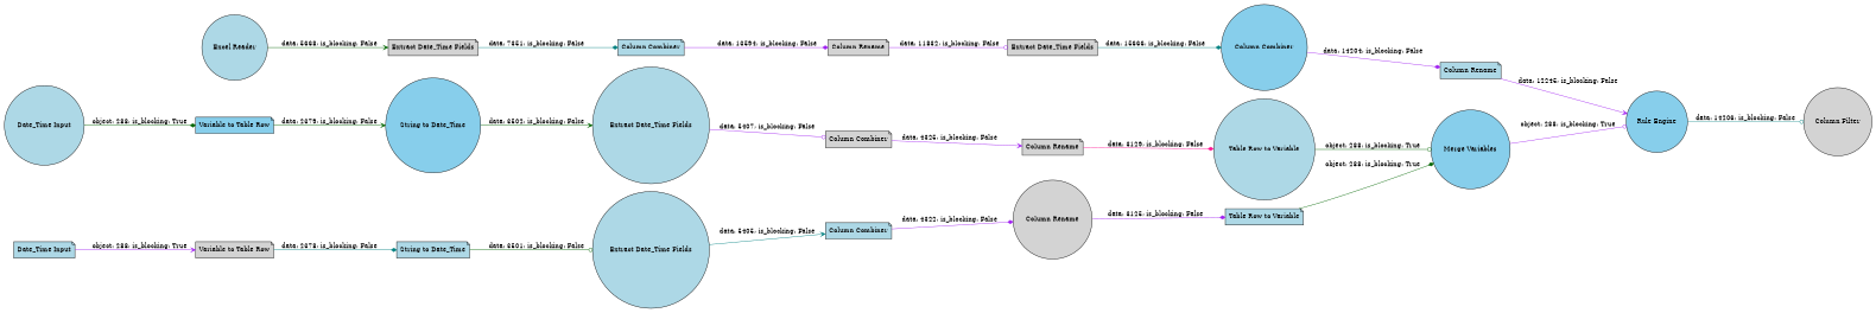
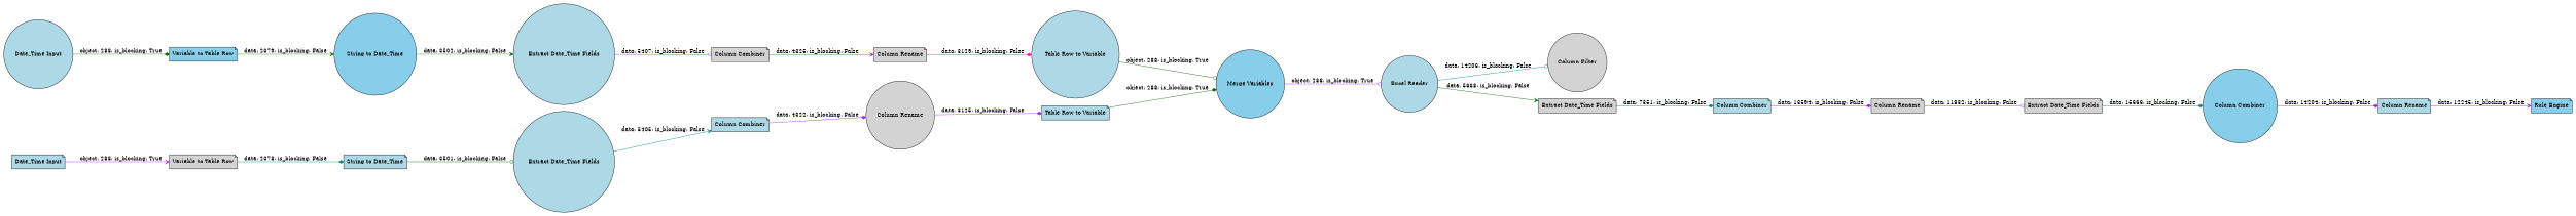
  digraph {
    rankdir=LR
    node [fillcolor=lightblue shape=note style=filled]
    edge [arrowhead=diamond color=purple]
    n1 [label="Extract Date_Time Fields" shape=circle]
    n2 [label="Column Combiner"]
    n3 [fillcolor=lightgrey label="Column Rename" shape=circle]
    n4 [label="String to Date_Time"]
    n5 [fillcolor=lightgrey label="Column Filter" shape=circle]
    n6 [label="Column Rename"]
-   n7 [fillcolor=skyblue label="Rule Engine" shape=circle]
+   n7 [fillcolor=skyblue label="Rule Engine"]
    n8 [label="Column Combiner"]
    n9 [fillcolor=lightgrey label="Column Rename"]
    n10 [fillcolor=lightgrey label="Extract Date_Time Fields"]
    n11 [label="Extract Date_Time Fields" shape=circle]
    n12 [fillcolor=lightgrey label="Column Combiner"]
    n13 [fillcolor=lightgrey label="Column Rename"]
    n14 [label="Table Row to Variable"]
    n15 [label="Table Row to Variable" shape=circle]
    n16 [fillcolor=lightgrey label="Extract Date_Time Fields"]
    n17 [fillcolor=skyblue label="Merge Variables" shape=circle]
    n18 [label="Date_Time Input" shape=circle]
    n19 [fillcolor=skyblue label="Variable to Table Row"]
    n20 [fillcolor=skyblue label="String to Date_Time" shape=circle]
    n21 [fillcolor=skyblue label="Column Combiner" shape=circle]
    n22 [label="Date_Time Input"]
    n23 [fillcolor=lightgrey label="Variable to Table Row"]
    n24 [label="Excel Reader" shape=circle]
    n1 -> n2 [arrowhead=vee color=teal label="data: 5405; is_blocking: False"]
    n2 -> n3 [label="data: 4322; is_blocking: False"]
    n3 -> n14 [label="data: 3125; is_blocking: False"]
    n4 -> n1 [arrowhead=odot color=darkgreen label="data: 3501; is_blocking: False"]
    n6 -> n7 [arrowhead=vee label="data: 12245; is_blocking: False"]
-   n7 -> n5 [arrowhead=odot color=teal label="data: 14206; is_blocking: False"]
+   n24 -> n5 [arrowhead=odot color=teal label="data: 14206; is_blocking: False"]
    n8 -> n9 [label="data: 13594; is_blocking: False"]
    n9 -> n10 [arrowhead=odot label="data: 11832; is_blocking: False"]
    n10 -> n21 [color=teal label="data: 15666; is_blocking: False"]
    n11 -> n12 [arrowhead=odot label="data: 5407; is_blocking: False"]
    n12 -> n13 [arrowhead=vee label="data: 4325; is_blocking: False"]
    n13 -> n15 [color=deeppink label="data: 3129; is_blocking: False"]
    n14 -> n17 [color=darkgreen label="object: 288; is_blocking: True"]
    n15 -> n17 [arrowhead=odot color=darkgreen label="object: 288; is_blocking: True"]
    n16 -> n8 [color=teal label="data: 7351; is_blocking: False"]
-   n17 -> n7 [arrowhead=odot label="object: 288; is_blocking: True"]
+   n17 -> n24 [arrowhead=odot label="object: 288; is_blocking: True"]
    n18 -> n19 [color=darkgreen label="object: 288; is_blocking: True"]
    n19 -> n20 [arrowhead=vee color=darkgreen label="data: 2379; is_blocking: False"]
    n20 -> n11 [arrowhead=vee color=darkgreen label="data: 3502; is_blocking: False"]
    n21 -> n6 [label="data: 14204; is_blocking: False"]
    n22 -> n23 [arrowhead=vee label="object: 288; is_blocking: True"]
    n23 -> n4 [color=teal label="data: 2378; is_blocking: False"]
    n24 -> n16 [arrowhead=vee color=darkgreen label="data: 5668; is_blocking: False"]
  }
